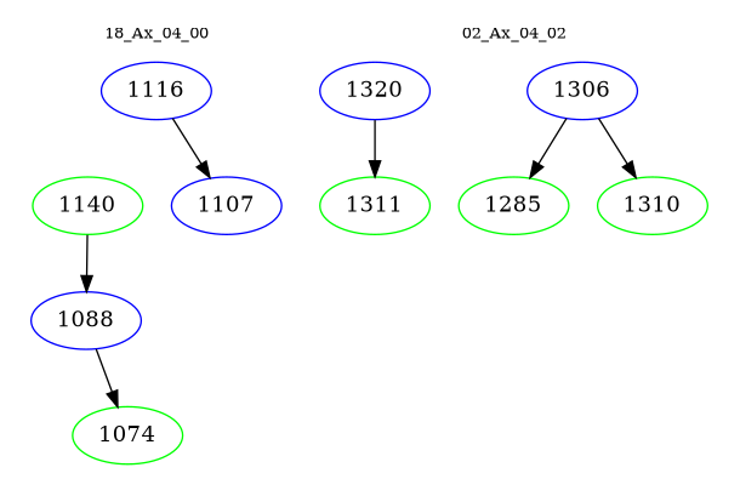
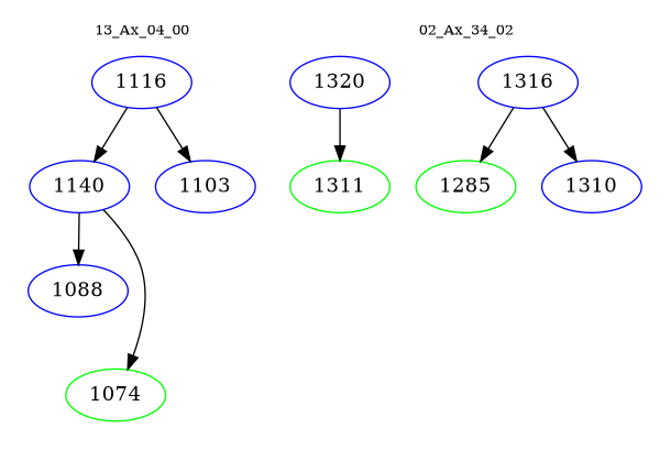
  digraph {
    node [color=blue]
    edge [color=black]
    n1 [label=1116]
-   n2 [color=green label=1140]
+   n2 [label=1140]
    n3 [label=1088]
-   n4 [label=1107]
+   n4 [label=1103]
    n5 [color=green label=1074]
-   n6 [label=1306]
+   n6 [label=1316]
    n7 [color=green label=1285]
    n8 [label=1320]
-   n9 [color=green label=1310]
+   n9 [label=1310]
    n10 [color=green label=1311]
    subgraph cluster_1 {
      color=white
      fontsize=10
-     label="18_Ax_04_00"
+     label="13_Ax_04_00"
      n1
      n2
      n3
      n4
      n5
    }
    subgraph cluster_2 {
      color=white
      fontsize=10
-     label="02_Ax_04_02"
+     label="02_Ax_34_02"
      n6
      n7
      n8
      n9
      n10
    }
+   n1 -> n2
    n1 -> n4
    n2 -> n3
-   n3 -> n5
+   n2 -> n5
    n6 -> n7
    n6 -> n9
    n8 -> n10
  }
